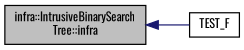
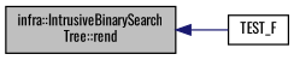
  digraph {
    rankdir=LR
    fontname=Oswald
    node [color=black fontname=Oswald fontsize=10 shape=record style=filled]
-   n1 [fillcolor=grey75 fontcolor=black height=0.2 label="infra::IntrusiveBinarySearch\lTree::infra" width=0.4]
+   n1 [fillcolor=grey75 fontcolor=black height=0.2 label="infra::IntrusiveBinarySearch\lTree::rend" width=0.4]
    n2 [fillcolor=white height=0.2 label=TEST_F width=0.4]
    n1 -> n2 [color=midnightblue dir=back fontname=Oswald fontsize=10 labelfontname=Helvetica labelfontsize=10 style=solid]
  }
